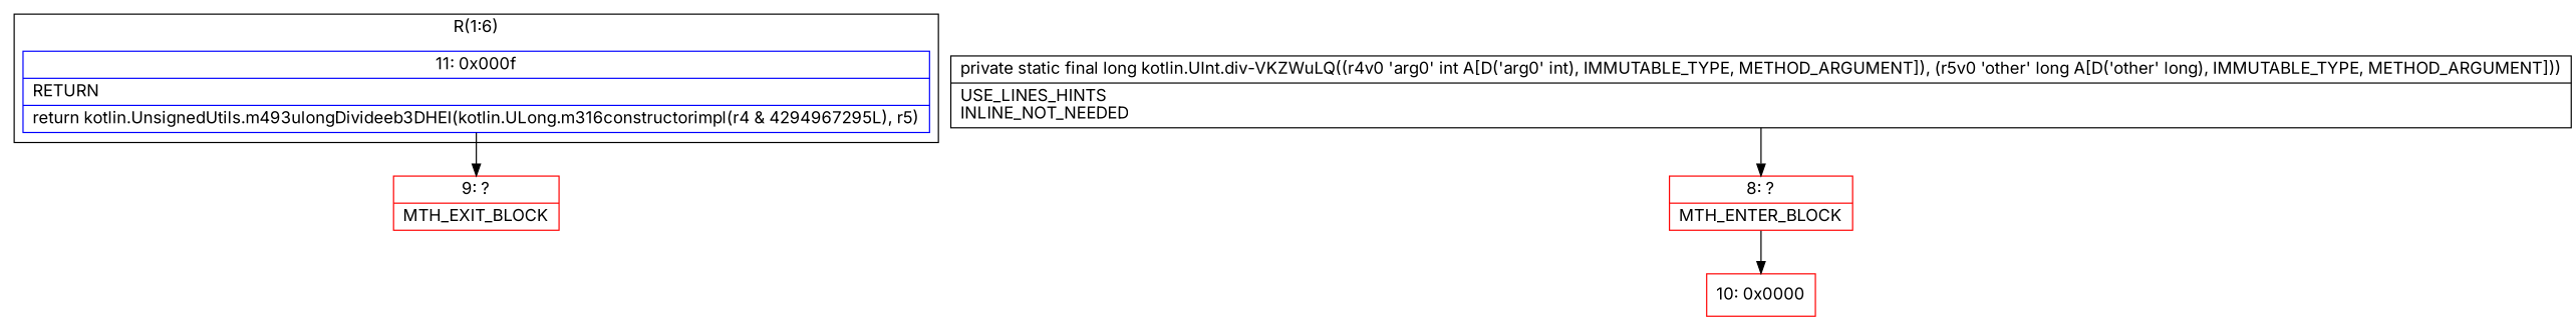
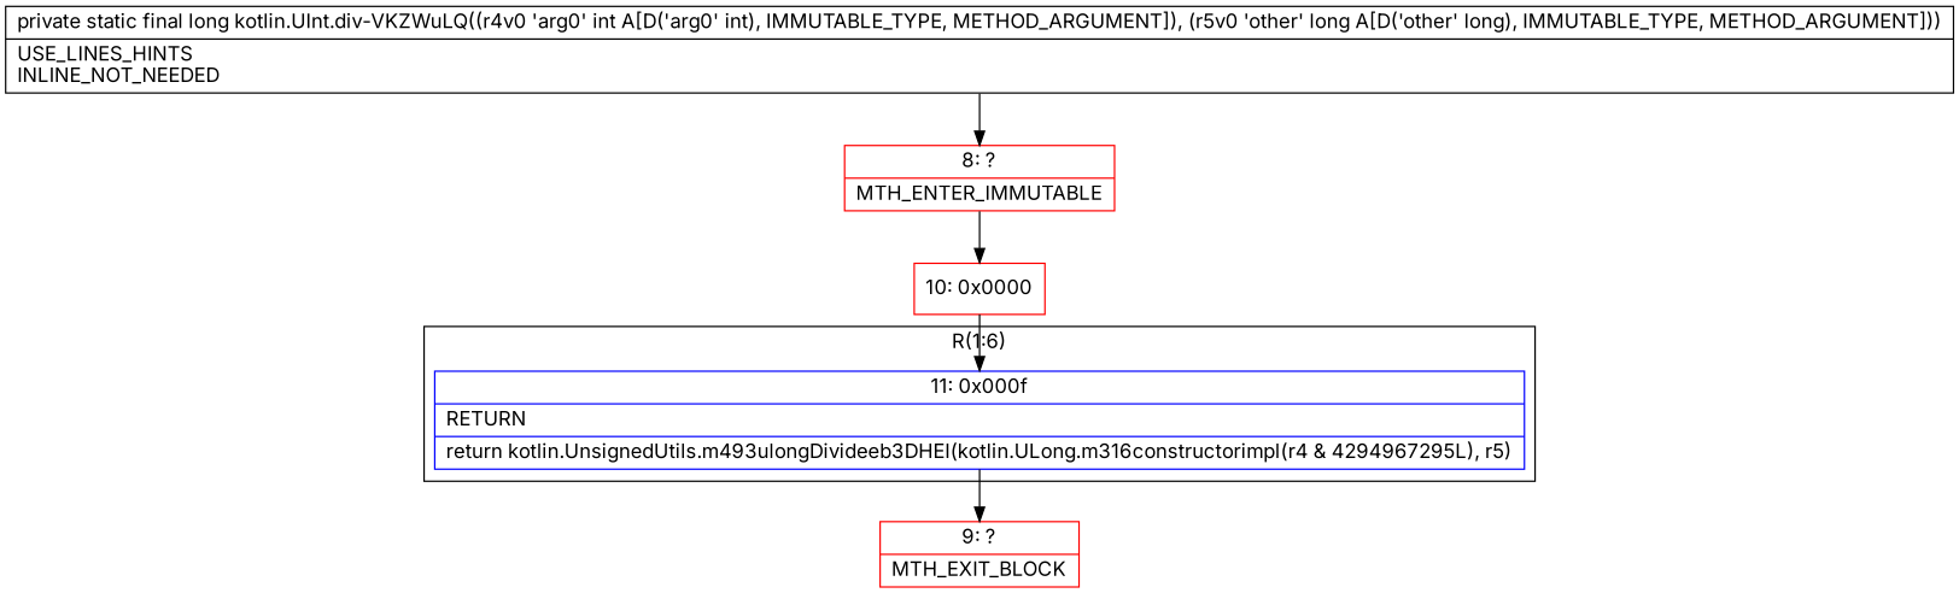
  digraph {
    fontname=Inter
    node [color=red fontname=Inter shape=record]
    edge [fontname=Inter]
    n1 [color=blue label="{11\:\ 0x000f|RETURN\l|return kotlin.UnsignedUtils.m493ulongDivideeb3DHEI(kotlin.ULong.m316constructorimpl(r4 & 4294967295L), r5)\l}"]
    n2 [label="{9\:\ ?|MTH_EXIT_BLOCK\l}"]
-   n3 [label="{8\:\ ?|MTH_ENTER_BLOCK\l}"]
+   n3 [label="{8\:\ ?|MTH_ENTER_IMMUTABLE\l}"]
    n4 [label="{10\:\ 0x0000}"]
    n5 [label="{private static final long kotlin.UInt.div\-VKZWuLQ((r4v0 'arg0' int A[D('arg0' int), IMMUTABLE_TYPE, METHOD_ARGUMENT]), (r5v0 'other' long A[D('other' long), IMMUTABLE_TYPE, METHOD_ARGUMENT]))  | USE_LINES_HINTS\lINLINE_NOT_NEEDED\l}" color=""]
    subgraph cluster_1 {
      label="R(1:6)"
      n1
    }
    n1 -> n2
    n3 -> n4
+   n4 -> n1
    n5 -> n3
  }
